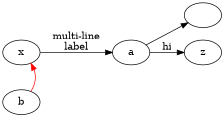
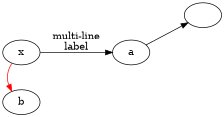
  digraph {
    rankdir=LR
    b
    x
    a
    "󠁢"
-   z
    subgraph sub_1 {
      rank=same
      b
      x
    }
-   b -> x [color=red style="d‎ashed"]
+   x -> b [color=red style="d‎ashed"]
    x -> a [label="mul󠀢ti-line\nlabel"]
    a -> "󠁢"
-   a -> z [label=hi weight=100]
  }
